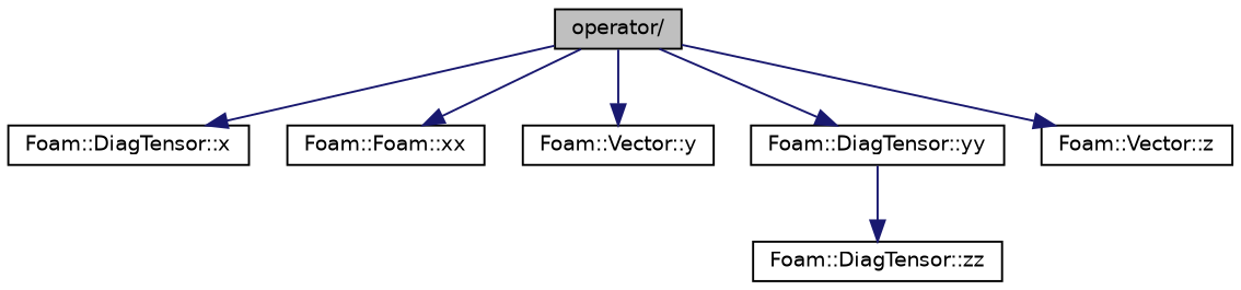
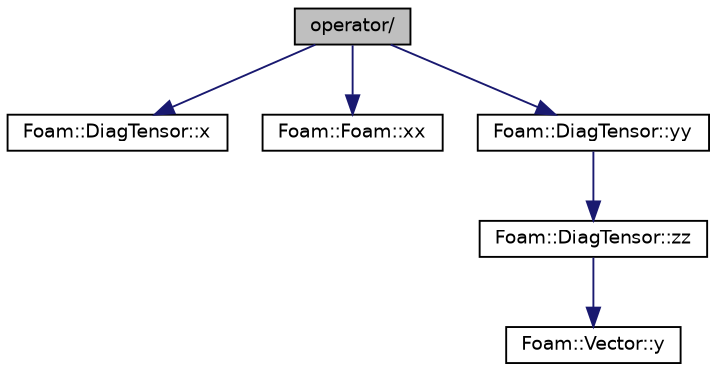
  digraph {
    rankdir=TB
    node [color=black fontname=Helvetica fontsize=10 shape=record]
    edge [color=midnightblue fontname=Helvetica fontsize=10 labelfontname=Helvetica labelfontsize=10 style=solid]
    n1 [fillcolor=grey75 fontcolor=black height=0.2 label="operator/" style=filled width=0.4]
    n2 [height=0.2 label="Foam::DiagTensor::x" width=0.4]
    n3 [height=0.2 label="Foam::Foam::xx" width=0.4]
    n4 [height=0.2 label="Foam::Vector::y" width=0.4]
    n5 [height=0.2 label="Foam::DiagTensor::yy" width=0.4]
-   n6 [height=0.2 label="Foam::Vector::z" width=0.4]
    n7 [height=0.2 label="Foam::DiagTensor::zz" width=0.4]
    n1 -> n2
    n1 -> n3
-   n1 -> n4
+   n7 -> n4
    n1 -> n5
-   n1 -> n6
    n5 -> n7
  }
